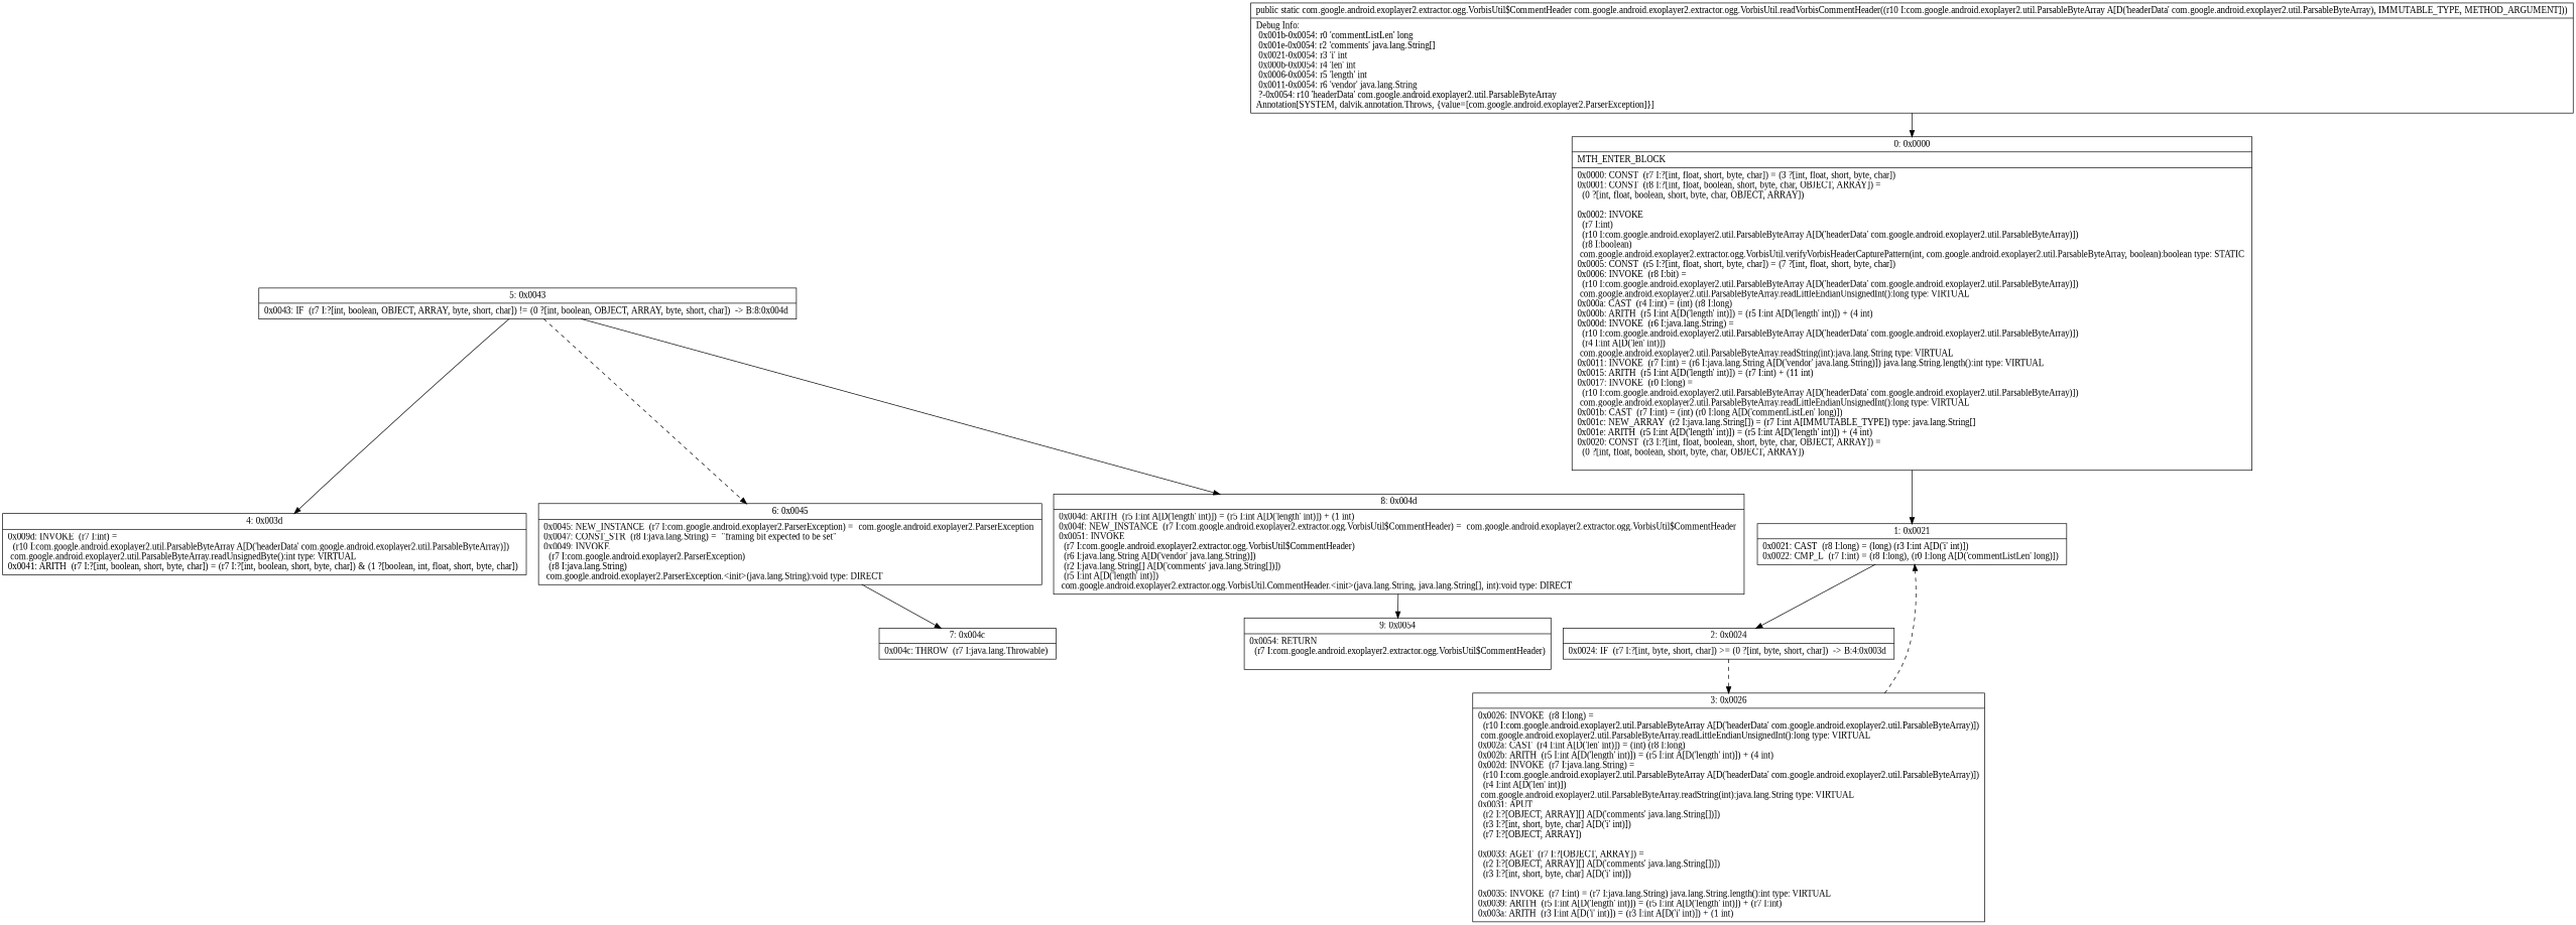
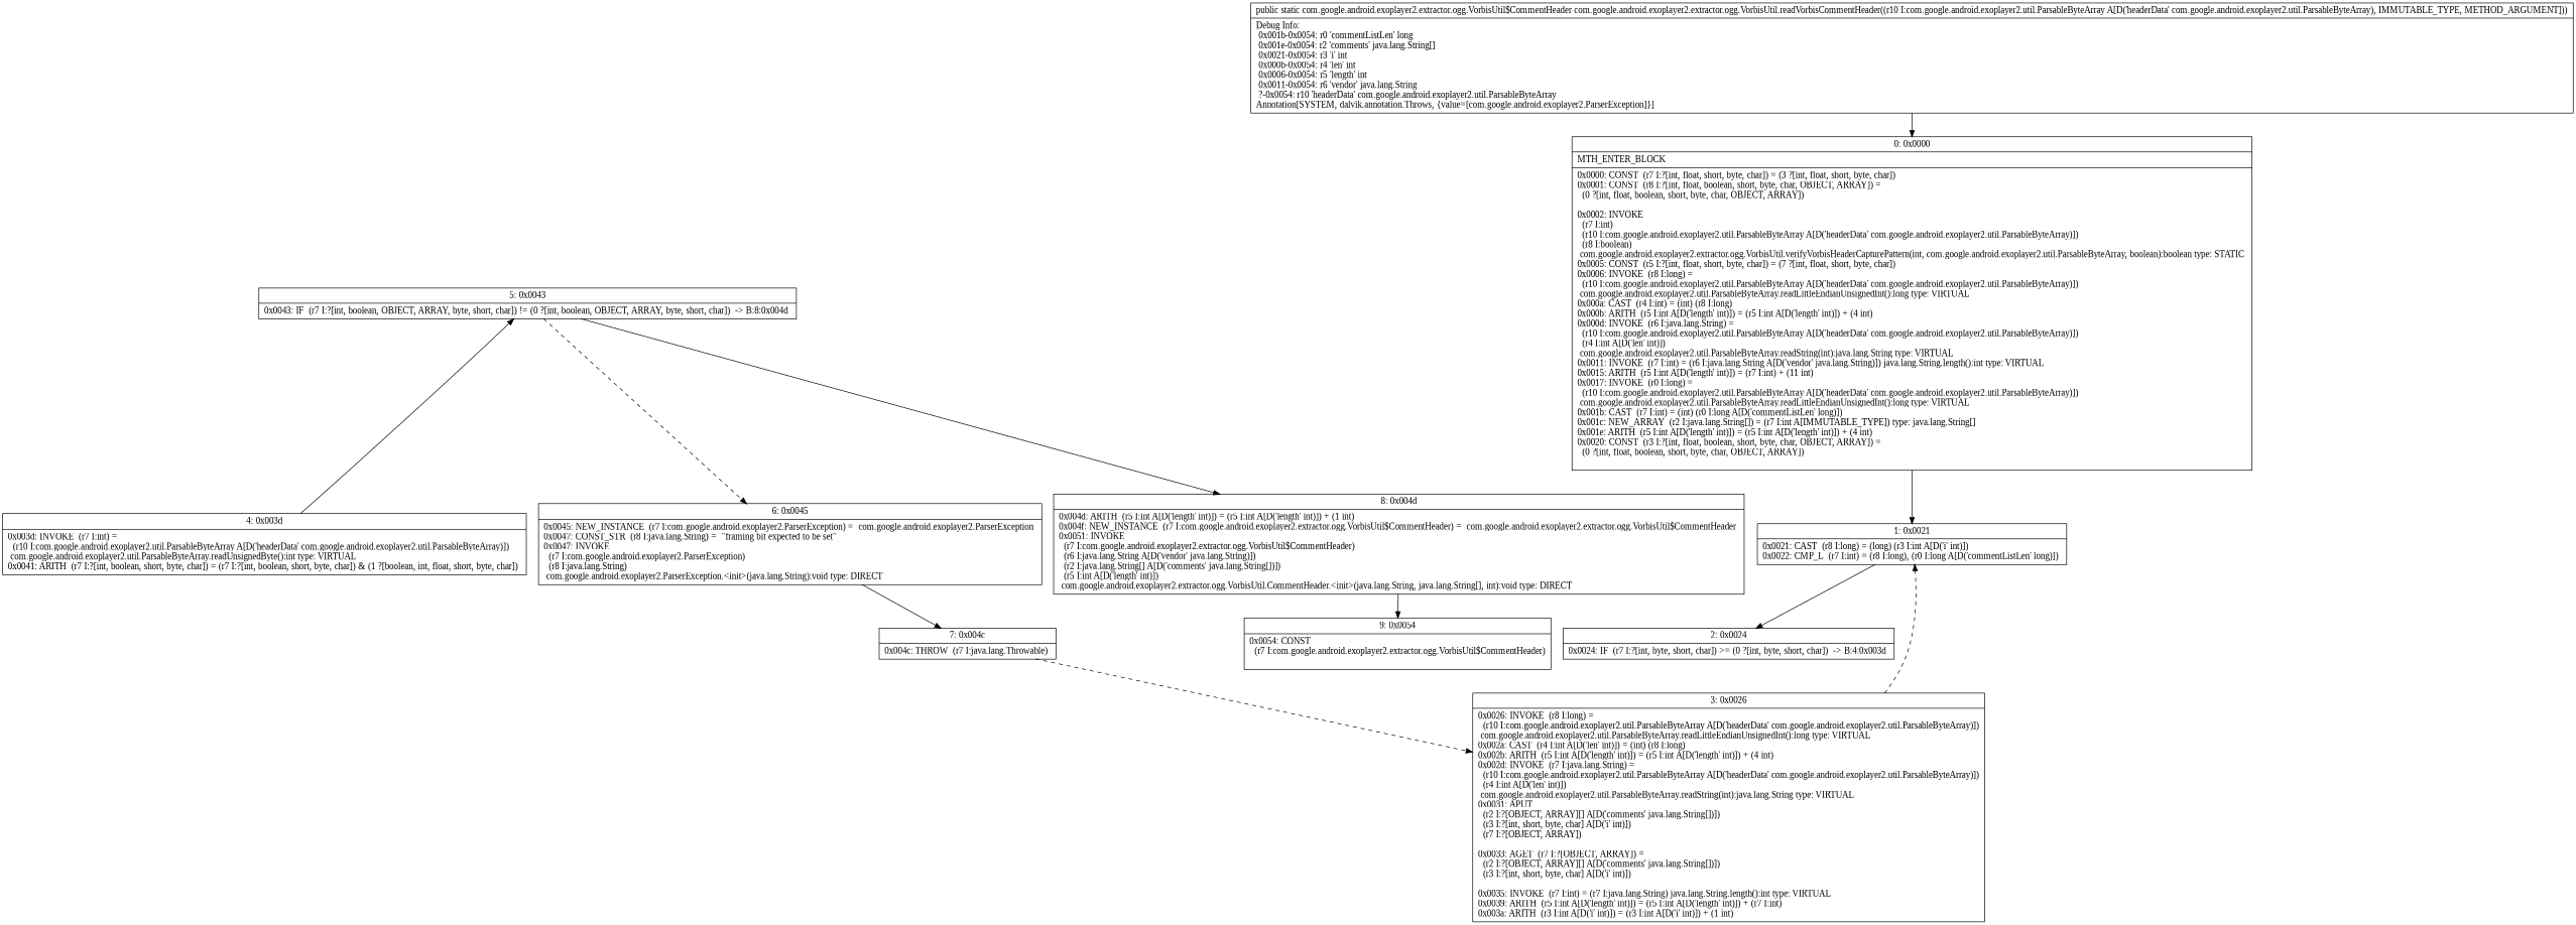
  digraph {
    fontname="Liberation Serif"
    node [fontname="Liberation Serif" shape=record]
    edge [fontname="Liberation Serif"]
-   n1 [label="{0\:\ 0x0000|MTH_ENTER_BLOCK\l|0x0000: CONST  (r7 I:?[int, float, short, byte, char]) = (3 ?[int, float, short, byte, char]) \l0x0001: CONST  (r8 I:?[int, float, boolean, short, byte, char, OBJECT, ARRAY]) = \l  (0 ?[int, float, boolean, short, byte, char, OBJECT, ARRAY])\l \l0x0002: INVOKE  \l  (r7 I:int)\l  (r10 I:com.google.android.exoplayer2.util.ParsableByteArray A[D('headerData' com.google.android.exoplayer2.util.ParsableByteArray)])\l  (r8 I:boolean)\l com.google.android.exoplayer2.extractor.ogg.VorbisUtil.verifyVorbisHeaderCapturePattern(int, com.google.android.exoplayer2.util.ParsableByteArray, boolean):boolean type: STATIC \l0x0005: CONST  (r5 I:?[int, float, short, byte, char]) = (7 ?[int, float, short, byte, char]) \l0x0006: INVOKE  (r8 I:bit) = \l  (r10 I:com.google.android.exoplayer2.util.ParsableByteArray A[D('headerData' com.google.android.exoplayer2.util.ParsableByteArray)])\l com.google.android.exoplayer2.util.ParsableByteArray.readLittleEndianUnsignedInt():long type: VIRTUAL \l0x000a: CAST  (r4 I:int) = (int) (r8 I:long) \l0x000b: ARITH  (r5 I:int A[D('length' int)]) = (r5 I:int A[D('length' int)]) + (4 int) \l0x000d: INVOKE  (r6 I:java.lang.String) = \l  (r10 I:com.google.android.exoplayer2.util.ParsableByteArray A[D('headerData' com.google.android.exoplayer2.util.ParsableByteArray)])\l  (r4 I:int A[D('len' int)])\l com.google.android.exoplayer2.util.ParsableByteArray.readString(int):java.lang.String type: VIRTUAL \l0x0011: INVOKE  (r7 I:int) = (r6 I:java.lang.String A[D('vendor' java.lang.String)]) java.lang.String.length():int type: VIRTUAL \l0x0015: ARITH  (r5 I:int A[D('length' int)]) = (r7 I:int) + (11 int) \l0x0017: INVOKE  (r0 I:long) = \l  (r10 I:com.google.android.exoplayer2.util.ParsableByteArray A[D('headerData' com.google.android.exoplayer2.util.ParsableByteArray)])\l com.google.android.exoplayer2.util.ParsableByteArray.readLittleEndianUnsignedInt():long type: VIRTUAL \l0x001b: CAST  (r7 I:int) = (int) (r0 I:long A[D('commentListLen' long)]) \l0x001c: NEW_ARRAY  (r2 I:java.lang.String[]) = (r7 I:int A[IMMUTABLE_TYPE]) type: java.lang.String[] \l0x001e: ARITH  (r5 I:int A[D('length' int)]) = (r5 I:int A[D('length' int)]) + (4 int) \l0x0020: CONST  (r3 I:?[int, float, boolean, short, byte, char, OBJECT, ARRAY]) = \l  (0 ?[int, float, boolean, short, byte, char, OBJECT, ARRAY])\l \l}"]
+   n1 [label="{0\:\ 0x0000|MTH_ENTER_BLOCK\l|0x0000: CONST  (r7 I:?[int, float, short, byte, char]) = (3 ?[int, float, short, byte, char]) \l0x0001: CONST  (r8 I:?[int, float, boolean, short, byte, char, OBJECT, ARRAY]) = \l  (0 ?[int, float, boolean, short, byte, char, OBJECT, ARRAY])\l \l0x0002: INVOKE  \l  (r7 I:int)\l  (r10 I:com.google.android.exoplayer2.util.ParsableByteArray A[D('headerData' com.google.android.exoplayer2.util.ParsableByteArray)])\l  (r8 I:boolean)\l com.google.android.exoplayer2.extractor.ogg.VorbisUtil.verifyVorbisHeaderCapturePattern(int, com.google.android.exoplayer2.util.ParsableByteArray, boolean):boolean type: STATIC \l0x0005: CONST  (r5 I:?[int, float, short, byte, char]) = (7 ?[int, float, short, byte, char]) \l0x0006: INVOKE  (r8 I:long) = \l  (r10 I:com.google.android.exoplayer2.util.ParsableByteArray A[D('headerData' com.google.android.exoplayer2.util.ParsableByteArray)])\l com.google.android.exoplayer2.util.ParsableByteArray.readLittleEndianUnsignedInt():long type: VIRTUAL \l0x000a: CAST  (r4 I:int) = (int) (r8 I:long) \l0x000b: ARITH  (r5 I:int A[D('length' int)]) = (r5 I:int A[D('length' int)]) + (4 int) \l0x000d: INVOKE  (r6 I:java.lang.String) = \l  (r10 I:com.google.android.exoplayer2.util.ParsableByteArray A[D('headerData' com.google.android.exoplayer2.util.ParsableByteArray)])\l  (r4 I:int A[D('len' int)])\l com.google.android.exoplayer2.util.ParsableByteArray.readString(int):java.lang.String type: VIRTUAL \l0x0011: INVOKE  (r7 I:int) = (r6 I:java.lang.String A[D('vendor' java.lang.String)]) java.lang.String.length():int type: VIRTUAL \l0x0015: ARITH  (r5 I:int A[D('length' int)]) = (r7 I:int) + (11 int) \l0x0017: INVOKE  (r0 I:long) = \l  (r10 I:com.google.android.exoplayer2.util.ParsableByteArray A[D('headerData' com.google.android.exoplayer2.util.ParsableByteArray)])\l com.google.android.exoplayer2.util.ParsableByteArray.readLittleEndianUnsignedInt():long type: VIRTUAL \l0x001b: CAST  (r7 I:int) = (int) (r0 I:long A[D('commentListLen' long)]) \l0x001c: NEW_ARRAY  (r2 I:java.lang.String[]) = (r7 I:int A[IMMUTABLE_TYPE]) type: java.lang.String[] \l0x001e: ARITH  (r5 I:int A[D('length' int)]) = (r5 I:int A[D('length' int)]) + (4 int) \l0x0020: CONST  (r3 I:?[int, float, boolean, short, byte, char, OBJECT, ARRAY]) = \l  (0 ?[int, float, boolean, short, byte, char, OBJECT, ARRAY])\l \l}"]
    n2 [label="{1\:\ 0x0021|0x0021: CAST  (r8 I:long) = (long) (r3 I:int A[D('i' int)]) \l0x0022: CMP_L  (r7 I:int) = (r8 I:long), (r0 I:long A[D('commentListLen' long)]) \l}"]
    n3 [label="{2\:\ 0x0024|0x0024: IF  (r7 I:?[int, byte, short, char]) \>= (0 ?[int, byte, short, char])  \-\> B:4:0x003d \l}"]
    n4 [label="{3\:\ 0x0026|0x0026: INVOKE  (r8 I:long) = \l  (r10 I:com.google.android.exoplayer2.util.ParsableByteArray A[D('headerData' com.google.android.exoplayer2.util.ParsableByteArray)])\l com.google.android.exoplayer2.util.ParsableByteArray.readLittleEndianUnsignedInt():long type: VIRTUAL \l0x002a: CAST  (r4 I:int A[D('len' int)]) = (int) (r8 I:long) \l0x002b: ARITH  (r5 I:int A[D('length' int)]) = (r5 I:int A[D('length' int)]) + (4 int) \l0x002d: INVOKE  (r7 I:java.lang.String) = \l  (r10 I:com.google.android.exoplayer2.util.ParsableByteArray A[D('headerData' com.google.android.exoplayer2.util.ParsableByteArray)])\l  (r4 I:int A[D('len' int)])\l com.google.android.exoplayer2.util.ParsableByteArray.readString(int):java.lang.String type: VIRTUAL \l0x0031: APUT  \l  (r2 I:?[OBJECT, ARRAY][] A[D('comments' java.lang.String[])])\l  (r3 I:?[int, short, byte, char] A[D('i' int)])\l  (r7 I:?[OBJECT, ARRAY])\l \l0x0033: AGET  (r7 I:?[OBJECT, ARRAY]) = \l  (r2 I:?[OBJECT, ARRAY][] A[D('comments' java.lang.String[])])\l  (r3 I:?[int, short, byte, char] A[D('i' int)])\l \l0x0035: INVOKE  (r7 I:int) = (r7 I:java.lang.String) java.lang.String.length():int type: VIRTUAL \l0x0039: ARITH  (r5 I:int A[D('length' int)]) = (r5 I:int A[D('length' int)]) + (r7 I:int) \l0x003a: ARITH  (r3 I:int A[D('i' int)]) = (r3 I:int A[D('i' int)]) + (1 int) \l}"]
-   n5 [label="{4\:\ 0x003d|0x009d: INVOKE  (r7 I:int) = \l  (r10 I:com.google.android.exoplayer2.util.ParsableByteArray A[D('headerData' com.google.android.exoplayer2.util.ParsableByteArray)])\l com.google.android.exoplayer2.util.ParsableByteArray.readUnsignedByte():int type: VIRTUAL \l0x0041: ARITH  (r7 I:?[int, boolean, short, byte, char]) = (r7 I:?[int, boolean, short, byte, char]) & (1 ?[boolean, int, float, short, byte, char]) \l}"]
+   n5 [label="{4\:\ 0x003d|0x003d: INVOKE  (r7 I:int) = \l  (r10 I:com.google.android.exoplayer2.util.ParsableByteArray A[D('headerData' com.google.android.exoplayer2.util.ParsableByteArray)])\l com.google.android.exoplayer2.util.ParsableByteArray.readUnsignedByte():int type: VIRTUAL \l0x0041: ARITH  (r7 I:?[int, boolean, short, byte, char]) = (r7 I:?[int, boolean, short, byte, char]) & (1 ?[boolean, int, float, short, byte, char]) \l}"]
    n6 [label="{5\:\ 0x0043|0x0043: IF  (r7 I:?[int, boolean, OBJECT, ARRAY, byte, short, char]) != (0 ?[int, boolean, OBJECT, ARRAY, byte, short, char])  \-\> B:8:0x004d \l}"]
-   n7 [label="{6\:\ 0x0045|0x0045: NEW_INSTANCE  (r7 I:com.google.android.exoplayer2.ParserException) =  com.google.android.exoplayer2.ParserException \l0x0047: CONST_STR  (r8 I:java.lang.String) =  \"framing bit expected to be set\" \l0x0049: INVOKE  \l  (r7 I:com.google.android.exoplayer2.ParserException)\l  (r8 I:java.lang.String)\l com.google.android.exoplayer2.ParserException.\<init\>(java.lang.String):void type: DIRECT \l}"]
+   n7 [label="{6\:\ 0x0045|0x0045: NEW_INSTANCE  (r7 I:com.google.android.exoplayer2.ParserException) =  com.google.android.exoplayer2.ParserException \l0x0047: CONST_STR  (r8 I:java.lang.String) =  \"framing bit expected to be set\" \l0x0047: INVOKE  \l  (r7 I:com.google.android.exoplayer2.ParserException)\l  (r8 I:java.lang.String)\l com.google.android.exoplayer2.ParserException.\<init\>(java.lang.String):void type: DIRECT \l}"]
    n8 [label="{8\:\ 0x004d|0x004d: ARITH  (r5 I:int A[D('length' int)]) = (r5 I:int A[D('length' int)]) + (1 int) \l0x004f: NEW_INSTANCE  (r7 I:com.google.android.exoplayer2.extractor.ogg.VorbisUtil$CommentHeader) =  com.google.android.exoplayer2.extractor.ogg.VorbisUtil$CommentHeader \l0x0051: INVOKE  \l  (r7 I:com.google.android.exoplayer2.extractor.ogg.VorbisUtil$CommentHeader)\l  (r6 I:java.lang.String A[D('vendor' java.lang.String)])\l  (r2 I:java.lang.String[] A[D('comments' java.lang.String[])])\l  (r5 I:int A[D('length' int)])\l com.google.android.exoplayer2.extractor.ogg.VorbisUtil.CommentHeader.\<init\>(java.lang.String, java.lang.String[], int):void type: DIRECT \l}"]
    n9 [label="{7\:\ 0x004c|0x004c: THROW  (r7 I:java.lang.Throwable) \l}"]
-   n10 [label="{9\:\ 0x0054|0x0054: RETURN  \l  (r7 I:com.google.android.exoplayer2.extractor.ogg.VorbisUtil$CommentHeader)\l \l}"]
+   n10 [label="{9\:\ 0x0054|0x0054: CONST  \l  (r7 I:com.google.android.exoplayer2.extractor.ogg.VorbisUtil$CommentHeader)\l \l}"]
    n11 [label="{public static com.google.android.exoplayer2.extractor.ogg.VorbisUtil$CommentHeader com.google.android.exoplayer2.extractor.ogg.VorbisUtil.readVorbisCommentHeader((r10 I:com.google.android.exoplayer2.util.ParsableByteArray A[D('headerData' com.google.android.exoplayer2.util.ParsableByteArray), IMMUTABLE_TYPE, METHOD_ARGUMENT]))  | Debug Info:\l  0x001b\-0x0054: r0 'commentListLen' long\l  0x001e\-0x0054: r2 'comments' java.lang.String[]\l  0x0021\-0x0054: r3 'i' int\l  0x000b\-0x0054: r4 'len' int\l  0x0006\-0x0054: r5 'length' int\l  0x0011\-0x0054: r6 'vendor' java.lang.String\l  ?\-0x0054: r10 'headerData' com.google.android.exoplayer2.util.ParsableByteArray\lAnnotation[SYSTEM, dalvik.annotation.Throws, \{value=[com.google.android.exoplayer2.ParserException]\}]\l}"]
    n1 -> n2
    n2 -> n3
-   n3 -> n4 [style=dashed]
+   n9 -> n4 [style=dashed]
    n4 -> n2 [style=dashed]
-   n6 -> n5
+   n5 -> n6
    n6 -> n7 [style=dashed]
    n6 -> n8
    n7 -> n9
    n8 -> n10
    n11 -> n1
  }
